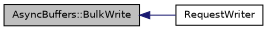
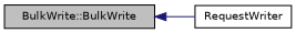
  digraph {
    rankdir=LR
    node [color=black fontname=Helvetica fontsize=10 shape=record style=filled]
-   n1 [fillcolor=grey75 fontcolor=black height=0.2 label="AsyncBuffers::BulkWrite" width=0.4]
+   n1 [fillcolor=grey75 fontcolor=black height=0.2 label="BulkWrite::BulkWrite" width=0.4]
    n2 [fillcolor=white height=0.2 label=RequestWriter width=0.4]
    n1 -> n2 [color=midnightblue dir=back fontname=Helvetica fontsize=10 labelfontname=Helvetica labelfontsize=10 style=solid]
  }
